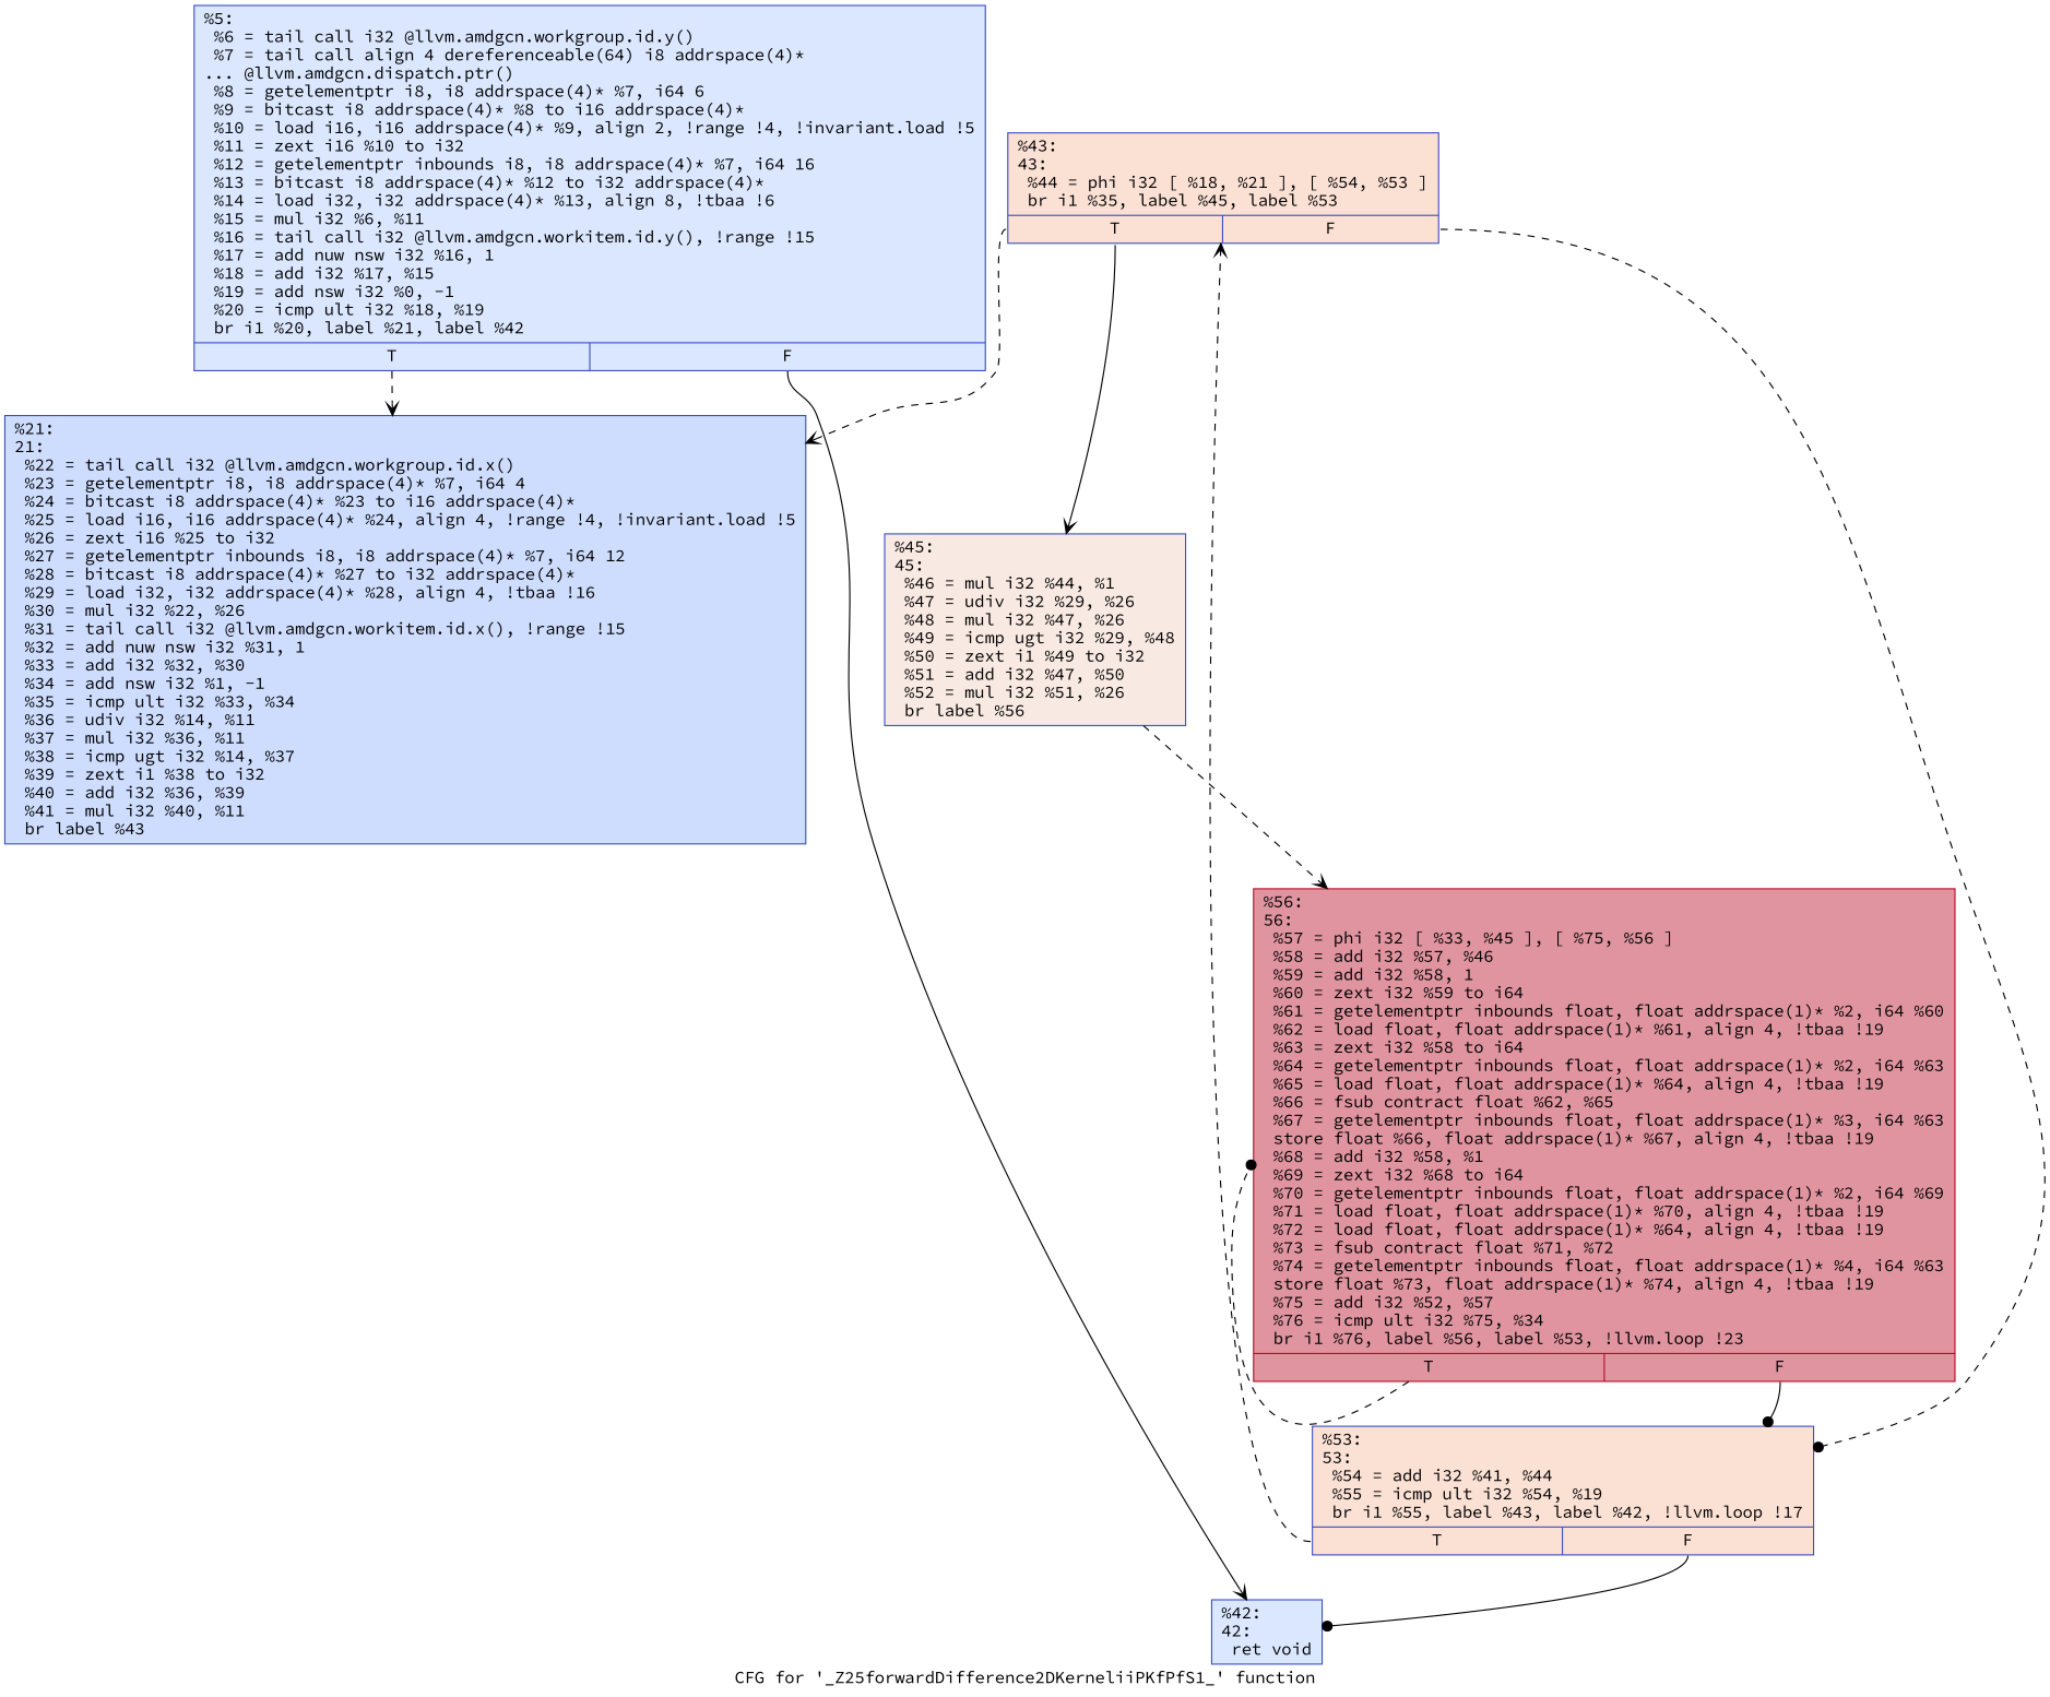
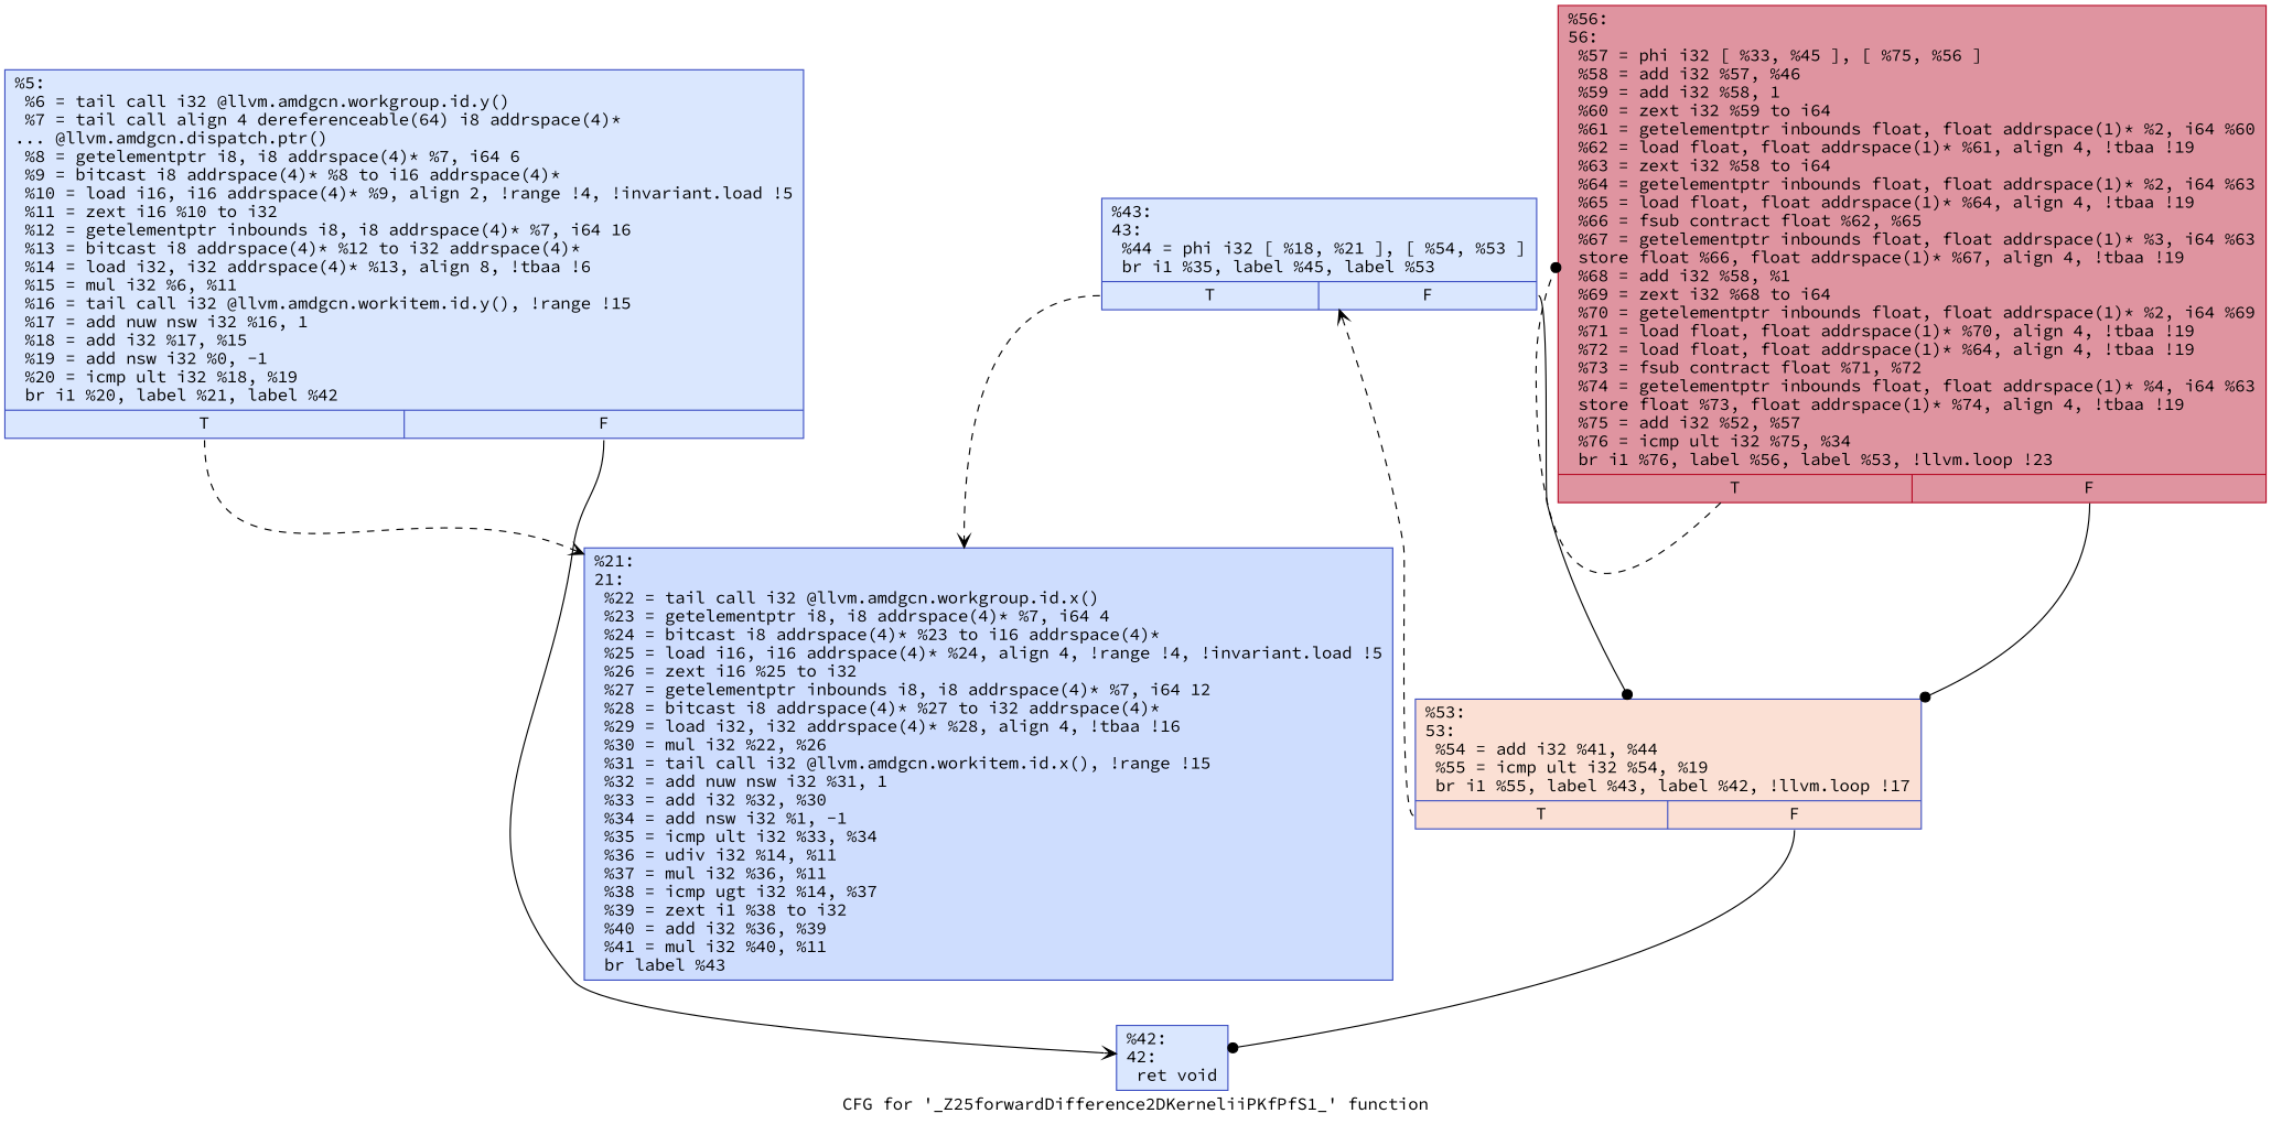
  digraph {
    fontname="Source Code Pro"
    label="CFG for '_Z25forwardDifference2DKerneliiPKfPfS1_' function"
    node [color="#3d50c3ff" fillcolor="#abc8fd70" fontname="Source Code Pro" shape=record style=filled]
    edge [arrowhead=vee fontname="Source Code Pro" style=dashed tailport=s0]
    n1 [label="{%5:\l  %6 = tail call i32 @llvm.amdgcn.workgroup.id.y()\l  %7 = tail call align 4 dereferenceable(64) i8 addrspace(4)*\l... @llvm.amdgcn.dispatch.ptr()\l  %8 = getelementptr i8, i8 addrspace(4)* %7, i64 6\l  %9 = bitcast i8 addrspace(4)* %8 to i16 addrspace(4)*\l  %10 = load i16, i16 addrspace(4)* %9, align 2, !range !4, !invariant.load !5\l  %11 = zext i16 %10 to i32\l  %12 = getelementptr inbounds i8, i8 addrspace(4)* %7, i64 16\l  %13 = bitcast i8 addrspace(4)* %12 to i32 addrspace(4)*\l  %14 = load i32, i32 addrspace(4)* %13, align 8, !tbaa !6\l  %15 = mul i32 %6, %11\l  %16 = tail call i32 @llvm.amdgcn.workitem.id.y(), !range !15\l  %17 = add nuw nsw i32 %16, 1\l  %18 = add i32 %17, %15\l  %19 = add nsw i32 %0, -1\l  %20 = icmp ult i32 %18, %19\l  br i1 %20, label %21, label %42\l|{<s0>T|<s1>F}}"]
    n2 [fillcolor="#8fb1fe70" label="{%21:\l21:                                               \l  %22 = tail call i32 @llvm.amdgcn.workgroup.id.x()\l  %23 = getelementptr i8, i8 addrspace(4)* %7, i64 4\l  %24 = bitcast i8 addrspace(4)* %23 to i16 addrspace(4)*\l  %25 = load i16, i16 addrspace(4)* %24, align 4, !range !4, !invariant.load !5\l  %26 = zext i16 %25 to i32\l  %27 = getelementptr inbounds i8, i8 addrspace(4)* %7, i64 12\l  %28 = bitcast i8 addrspace(4)* %27 to i32 addrspace(4)*\l  %29 = load i32, i32 addrspace(4)* %28, align 4, !tbaa !16\l  %30 = mul i32 %22, %26\l  %31 = tail call i32 @llvm.amdgcn.workitem.id.x(), !range !15\l  %32 = add nuw nsw i32 %31, 1\l  %33 = add i32 %32, %30\l  %34 = add nsw i32 %1, -1\l  %35 = icmp ult i32 %33, %34\l  %36 = udiv i32 %14, %11\l  %37 = mul i32 %36, %11\l  %38 = icmp ugt i32 %14, %37\l  %39 = zext i1 %38 to i32\l  %40 = add i32 %36, %39\l  %41 = mul i32 %40, %11\l  br label %43\l}"]
    n3 [label="{%42:\l42:                                               \l  ret void\l}"]
-   n4 [fillcolor="#f7b99e70" label="{%43:\l43:                                               \l  %44 = phi i32 [ %18, %21 ], [ %54, %53 ]\l  br i1 %35, label %45, label %53\l|{<s0>T|<s1>F}}"]
-   n5 [fillcolor="#efcebd70" label="{%45:\l45:                                               \l  %46 = mul i32 %44, %1\l  %47 = udiv i32 %29, %26\l  %48 = mul i32 %47, %26\l  %49 = icmp ugt i32 %29, %48\l  %50 = zext i1 %49 to i32\l  %51 = add i32 %47, %50\l  %52 = mul i32 %51, %26\l  br label %56\l}"]
+   n4 [label="{%43:\l43:                                               \l  %44 = phi i32 [ %18, %21 ], [ %54, %53 ]\l  br i1 %35, label %45, label %53\l|{<s0>T|<s1>F}}"]
    n6 [fillcolor="#f7b99e70" label="{%53:\l53:                                               \l  %54 = add i32 %41, %44\l  %55 = icmp ult i32 %54, %19\l  br i1 %55, label %43, label %42, !llvm.loop !17\l|{<s0>T|<s1>F}}"]
    n7 [color="#b70d28ff" fillcolor="#b70d2870" label="{%56:\l56:                                               \l  %57 = phi i32 [ %33, %45 ], [ %75, %56 ]\l  %58 = add i32 %57, %46\l  %59 = add i32 %58, 1\l  %60 = zext i32 %59 to i64\l  %61 = getelementptr inbounds float, float addrspace(1)* %2, i64 %60\l  %62 = load float, float addrspace(1)* %61, align 4, !tbaa !19\l  %63 = zext i32 %58 to i64\l  %64 = getelementptr inbounds float, float addrspace(1)* %2, i64 %63\l  %65 = load float, float addrspace(1)* %64, align 4, !tbaa !19\l  %66 = fsub contract float %62, %65\l  %67 = getelementptr inbounds float, float addrspace(1)* %3, i64 %63\l  store float %66, float addrspace(1)* %67, align 4, !tbaa !19\l  %68 = add i32 %58, %1\l  %69 = zext i32 %68 to i64\l  %70 = getelementptr inbounds float, float addrspace(1)* %2, i64 %69\l  %71 = load float, float addrspace(1)* %70, align 4, !tbaa !19\l  %72 = load float, float addrspace(1)* %64, align 4, !tbaa !19\l  %73 = fsub contract float %71, %72\l  %74 = getelementptr inbounds float, float addrspace(1)* %4, i64 %63\l  store float %73, float addrspace(1)* %74, align 4, !tbaa !19\l  %75 = add i32 %52, %57\l  %76 = icmp ult i32 %75, %34\l  br i1 %76, label %56, label %53, !llvm.loop !23\l|{<s0>T|<s1>F}}"]
    n1 -> n2
    n1 -> n3 [style=solid tailport=s1]
    n4 -> n2
-   n4 -> n5 [style=solid]
-   n4 -> n6 [arrowhead=dot tailport=s1]
-   n5 -> n7
+   n4 -> n6 [arrowhead=dot style=solid tailport=s1]
    n6 -> n3 [arrowhead=dot style=solid tailport=s1]
    n6 -> n4
    n7 -> n6 [arrowhead=dot style=solid tailport=s1]
    n7 -> n7 [arrowhead=dot]
  }
